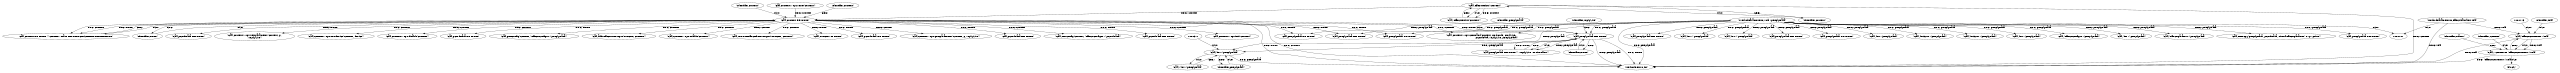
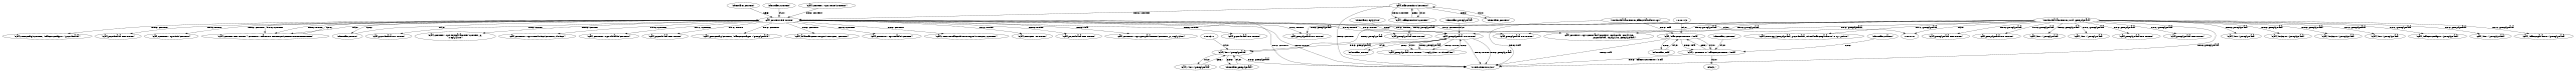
  digraph {
    n1 [label="(Call,(int *)pReplyData)"]
    n2 [label="(Call,*(int *)pReplyData)"]
    n3 [label="(Identifier,pReplyData)"]
    n4 [label="(MethodReturn,int)"]
    n5 [label="(Call,pReplyData == NULL)"]
    n6 [label="(Call,pReplyData == NULL || *replySize != sizeof(int))"]
    n7 [label="(Identifier,NULL)"]
    n8 [label="(MethodParameterIn,void *pReplyData)"]
    n9 [label="(Call,pReplyData == NULL)"]
    n10 [label="(Call,(int *) pReplyData)"]
    n11 [label="(Call,(int *) pReplyData)"]
    n12 [label="(Call,pReplyData == NULL)"]
    n13 [label="(Call,pReplyData == NULL)"]
    n14 [label="(Call,pReplyData == NULL)"]
    n15 [label="(Call,(int *)pReplyData)"]
    n16 [label="(Call,(int32_t *)pReplyData)"]
    n17 [label="(Call,pReplyData == NULL)"]
    n18 [label="(Call,(int32_t *)pReplyData)"]
    n19 [label="(Call,(int *)pReplyData)"]
    n20 [label="(Call,(effect_config_t *)pReplyData)"]
    n21 [label="(Call,(int *) pReplyData)"]
    n22 [label="(Call,(effect_param_t *)pReplyData)"]
    n23 [label="(Call,memcpy(pReplyData, pCmdData, sizeof(effect_param_t) + q->psize))"]
    n24 [label="(Call,pReplyData == NULL)"]
    n25 [label="(Call,context->ops.command(context, cmdCode, cmdSize,\n                                          pCmdData, replySize, pReplyData))"]
    n26 [label="(Call,pReplyData == NULL)"]
    1000101
    n28 [label="(Call,context == NULL)"]
    n29 [label="(Call,context->ops.disable(context))"]
    n30 [label="(Call,pCmdData == NULL)"]
    n31 [label="(Call,get_config(context, (effect_config_t *)pReplyData))"]
    n32 [label="(Call,add_effect_to_output(out_ctxt, context))"]
    n33 [label="(Call,context->ops.enable(context))"]
    n34 [label="(Call,remove_effect_from_output(out_ctxt, context))"]
    n35 [label="(Call,out_ctxt != NULL)"]
    n36 [label="(Call,pCmdData == NULL)"]
    n37 [label="(Call,context->ops.get_parameter(context, p, replySize))"]
    n38 [label="(Call,pCmdData == NULL)"]
    n39 [label="(Call,set_config(context, (effect_config_t *) pCmdData))"]
    n40 [label="(Call,pCmdData == NULL)"]
    n41 [label="(Call,context->ops.init(context))"]
    n42 [label="(Call,context == NULL || context->state == EFFECT_STATE_UNINITIALIZED)"]
    n43 [label="(Identifier,NULL)"]
    n44 [label="(Call,pCmdData == NULL)"]
    n45 [label="(Call,context->ops.set_parameter(context, p,\n *replySize))"]
    n46 [label="(Call,context->ops.set_device(context, device))"]
    n47 [label="(Call,context->ops.reset(context))"]
    n48 [label="(Call,effect_exists(context))"]
    n49 [label="(Call,!effect_exists(context))"]
    n50 [label="(Identifier,context)"]
    n51 [label="(Call,* context = (effect_context_t *)self)"]
    n52 [label="(Call,(effect_context_t *)self)"]
    n53 [label="(Block,)"]
    n54 [label="(Identifier,self)"]
-   n55 [label="(MethodParameterIn,effect_handle_t self)"]
+   n55 [label="(MethodParameterIn,effect_handle_t ops)"]
    n56 [label="(Identifier,context)"]
    n57 [label="(Identifier,context)"]
    n58 [label="(Identifier,replySize)"]
    n59 [label="(Identifier,status)"]
    n60 [label="(Identifier,context)"]
    n61 [label="(Identifier,pReplyData)"]
    1000371
    1000113
    n1 -> n2 [label="AST: "]
    n1 -> n3 [label="CFG: "]
    n1 -> n4 [label="DDG: pReplyData"]
    n2 -> n1 [label="CFG: "]
    n3 -> n1 [label="AST: "]
    n5 -> n1 [label="DDG: pReplyData"]
    n5 -> n4 [label="DDG: NULL"]
    n5 -> n4 [label="DDG: pReplyData"]
    n5 -> n6 [label="AST: "]
    n5 -> n6 [label="DDG: pReplyData"]
    n5 -> n6 [label="DDG: NULL"]
    n5 -> n7 [label="CFG: "]
    n6 -> n5 [label="CFG: "]
    n7 -> n5 [label="AST: "]
    n8 -> n1 [label="DDG: pReplyData"]
    n8 -> n4 [label="DDG: pReplyData"]
    n8 -> n5 [label="DDG: pReplyData"]
    n8 -> n9 [label="DDG: pReplyData"]
    n8 -> n10 [label="DDG: pReplyData"]
    n8 -> n11 [label="DDG: pReplyData"]
    n8 -> n12 [label="DDG: pReplyData"]
    n8 -> n13 [label="DDG: pReplyData"]
    n8 -> n14 [label="DDG: pReplyData"]
    n8 -> n15 [label="DDG: pReplyData"]
    n8 -> n16 [label="DDG: pReplyData"]
    n8 -> n17 [label="DDG: pReplyData"]
    n8 -> n18 [label="DDG: pReplyData"]
    n8 -> n19 [label="DDG: pReplyData"]
    n8 -> n20 [label="DDG: pReplyData"]
    n8 -> n21 [label="DDG: pReplyData"]
    n8 -> n22 [label="DDG: pReplyData"]
    n8 -> n23 [label="DDG: pReplyData"]
    n8 -> n24 [label="DDG: pReplyData"]
    n8 -> n25 [label="DDG: pReplyData"]
    n8 -> n26 [label="DDG: pReplyData"]
    n8 -> 1000101 [label="AST: "]
    n28 -> n4 [label="DDG: context"]
    n28 -> n4 [label="DDG: NULL"]
    n28 -> n5 [label="DDG: NULL"]
    n28 -> n12 [label="DDG: NULL"]
    n28 -> n17 [label="DDG: NULL"]
    n28 -> n25 [label="DDG: context"]
    n28 -> n26 [label="DDG: NULL"]
    n28 -> n29 [label="DDG: context"]
    n28 -> n30 [label="DDG: NULL"]
    n28 -> n31 [label="DDG: context"]
    n28 -> n32 [label="DDG: context"]
    n28 -> n33 [label="DDG: context"]
    n28 -> n34 [label="DDG: context"]
    n28 -> n35 [label="DDG: NULL"]
    n28 -> n36 [label="DDG: NULL"]
-   n28 -> n37 [label="DDG: context"]
+   n28 -> n37 [label="DDG: self"]
    n28 -> n38 [label="DDG: NULL"]
    n28 -> n39 [label="DDG: context"]
    n28 -> n40 [label="DDG: NULL"]
    n28 -> n41 [label="DDG: context"]
    n28 -> n42 [label="AST: "]
    n28 -> n42 [label="DDG: context"]
    n28 -> n42 [label="DDG: NULL"]
    n28 -> n43 [label="CFG: "]
    n28 -> n44 [label="DDG: NULL"]
    n28 -> n45 [label="DDG: context"]
    n28 -> n46 [label="DDG: context"]
    n42 -> n28 [label="CFG: "]
    n43 -> n28 [label="AST: "]
    n47 -> n28 [label="DDG: context"]
    n48 -> n4 [label="DDG: context"]
    n48 -> n28 [label="DDG: context"]
    n48 -> n49 [label="AST: "]
    n48 -> n49 [label="DDG: context"]
    n48 -> n50 [label="CFG: "]
    n49 -> n48 [label="CFG: "]
    n50 -> n48 [label="AST: "]
    n51 -> n4 [label="DDG: (effect_context_t *)self"]
    n51 -> n52 [label="CFG: "]
    n51 -> n53 [label="AST: "]
    n52 -> n4 [label="DDG: self"]
    n52 -> n51 [label="AST: "]
    n52 -> n51 [label="DDG: self"]
+   n52 -> n54 [label="CFG: "]
    n54 -> n52 [label="AST: "]
    n55 -> n4 [label="DDG: self"]
    n55 -> 1000101 [label="AST: "]
    n55 -> n52 [label="DDG: self"]
    n56 -> n28 [label="CFG: "]
    n57 -> n28 [label="AST: "]
    n58 -> n5 [label="CFG: "]
    n59 -> n51 [label="CFG: "]
    n60 -> n51 [label="AST: "]
    n61 -> n5 [label="AST: "]
    1000371 -> n1 [label="AST: "]
    1000113 -> n52 [label="AST: "]
  }
